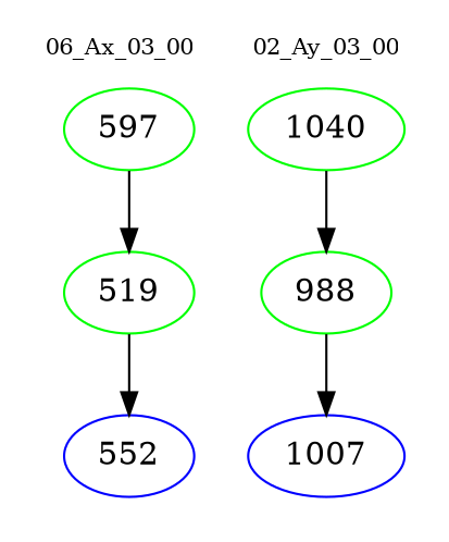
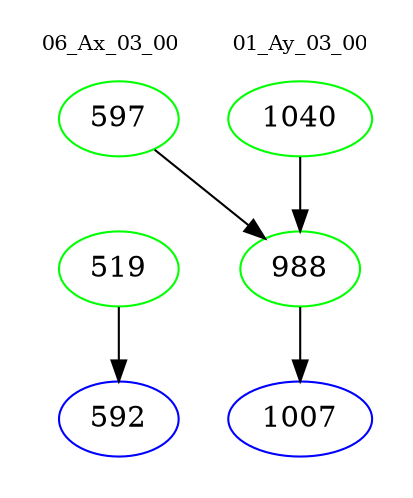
  digraph {
    node [color=green]
    edge [color=black]
    n1 [label=597]
    n2 [label=519]
-   n3 [color=blue label=552]
+   n3 [color=blue label=592]
    n4 [label=1040]
    n5 [label=988]
    n6 [color=blue label=1007]
    subgraph cluster_1 {
      color=white
      fontsize=10
      label="06_Ax_03_00"
      n1
      n2
      n3
    }
    subgraph cluster_2 {
      color=white
      fontsize=10
-     label="02_Ay_03_00"
+     label="01_Ay_03_00"
      n4
      n5
      n6
    }
-   n1 -> n2
+   n1 -> n5
    n2 -> n3
    n4 -> n5
    n5 -> n6
  }
